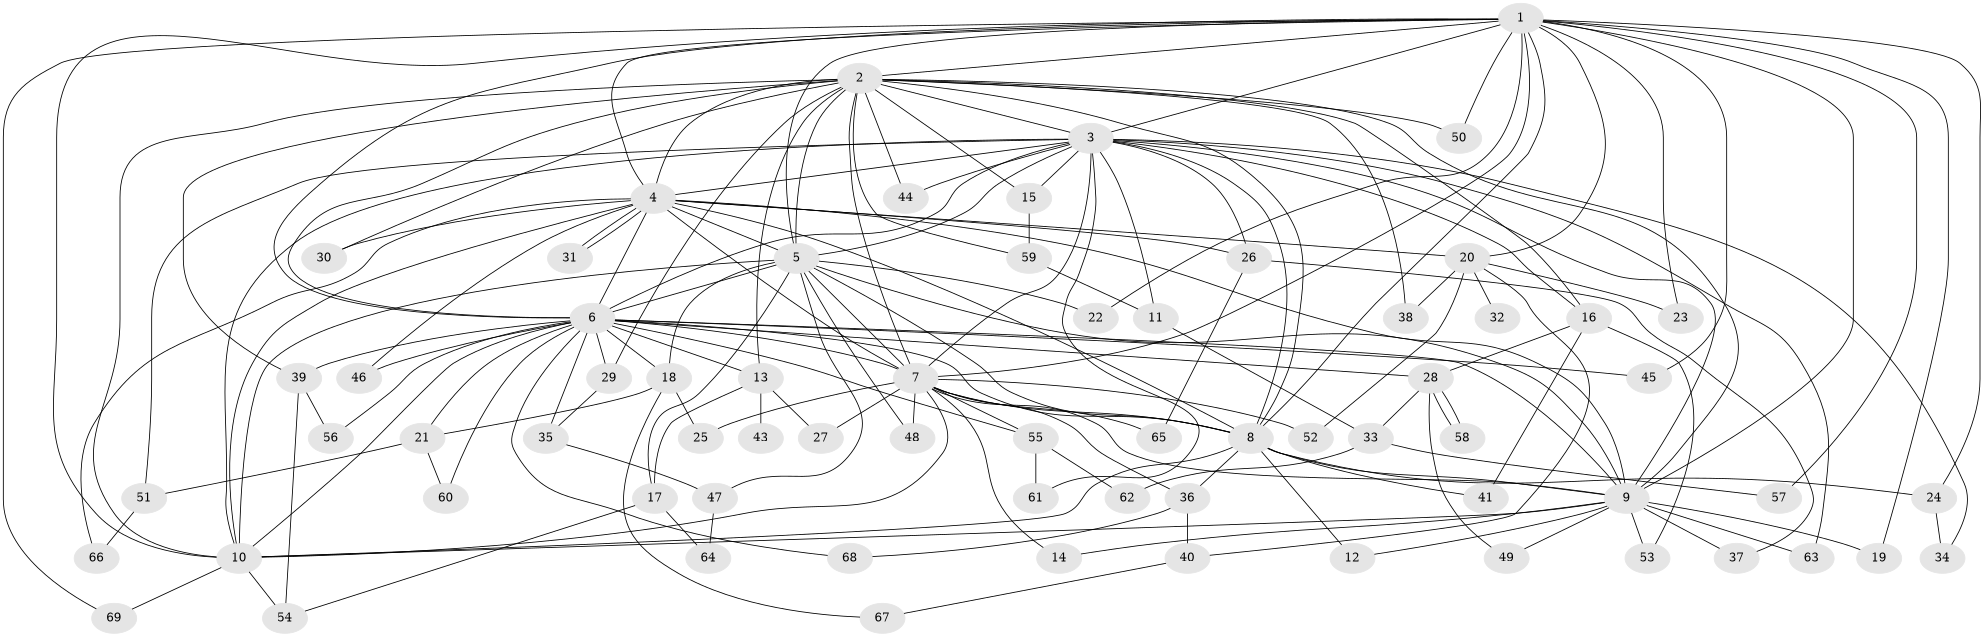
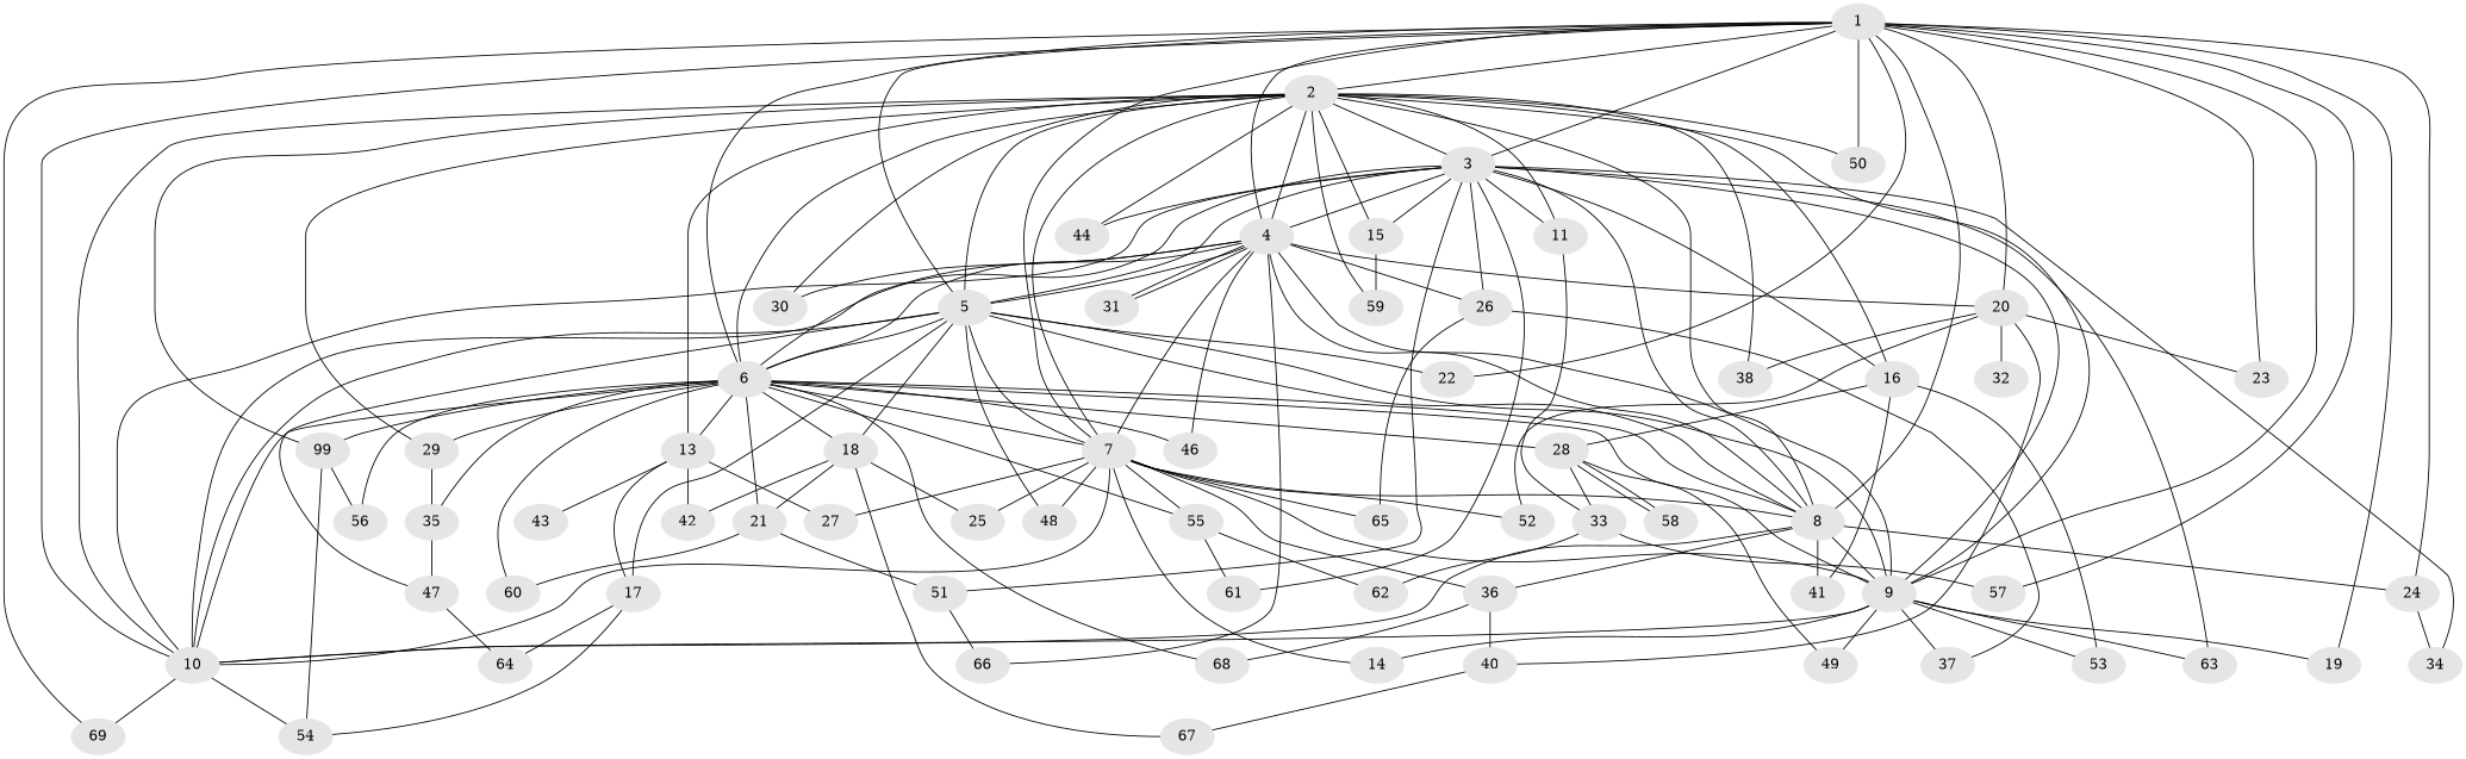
  graph {
    node [color=gray90 style=filled]
    1
    2
    3
    4
    5
    6
    7
    8
    9
    10
    19
    20
    22
    23
    24
-   45
    50
    57
    69
    11
    13
    15
    16
    29
    30
    38
-   39
+   39 [label=99]
    44
    59
    26
    34
    51
    61
    63
    31
    46
    66
    17
    18
    47
    48
    21
    28
    35
    55
    56
    60
    68
    14
    25
    27
    36
    52
    65
-   12
    41
    37
    49
    53
    54
    32
    40
    33
    43
+   42
    64
    67
    58
    62
    1 -- 2
    1 -- 3
    1 -- 4
    1 -- 5
    1 -- 6
    1 -- 7
    1 -- 8
    1 -- 9
    1 -- 10
    1 -- 19
    1 -- 20
    1 -- 22
    1 -- 23
    1 -- 24
-   1 -- 45
    1 -- 50
    1 -- 57
    1 -- 69
    2 -- 3
    2 -- 4
    2 -- 5
    2 -- 6
    2 -- 7
    2 -- 8
    2 -- 9
    2 -- 10
    2 -- 50
-   59 -- 11
+   2 -- 11
    2 -- 13
    2 -- 15
    2 -- 16
    2 -- 29
    2 -- 30
    2 -- 38
    2 -- 39
    2 -- 44
    2 -- 59
    3 -- 4
    3 -- 5
    3 -- 6
-   3 -- 7
    3 -- 8
    3 -- 9
    3 -- 10
    3 -- 11
    3 -- 15
    3 -- 16
    3 -- 44
    3 -- 26
    3 -- 34
    3 -- 51
    3 -- 61
    3 -- 63
    4 -- 5
    4 -- 6
    4 -- 7
    4 -- 8
    4 -- 9
    4 -- 10
    4 -- 20
    4 -- 30
    4 -- 26
    4 -- 31
    4 -- 31
    4 -- 46
    4 -- 66
    5 -- 6
    5 -- 7
    5 -- 8
    5 -- 9
    5 -- 10
    5 -- 22
    5 -- 17
    5 -- 18
    5 -- 47
    5 -- 48
    6 -- 7
    6 -- 8
    6 -- 9
    6 -- 10
-   6 -- 45
    6 -- 13
    6 -- 29
    6 -- 39
    6 -- 46
    6 -- 18
    6 -- 21
    6 -- 28
    6 -- 35
    6 -- 55
    6 -- 56
    6 -- 60
    6 -- 68
    7 -- 8
    7 -- 9
    7 -- 10
    7 -- 48
    7 -- 55
    7 -- 14
    7 -- 25
    7 -- 27
    7 -- 36
    7 -- 52
    7 -- 65
    8 -- 9
    8 -- 10
    8 -- 24
    8 -- 36
-   8 -- 12
    8 -- 41
    9 -- 10
    9 -- 19
    9 -- 63
    9 -- 14
-   9 -- 12
    9 -- 37
    9 -- 49
    9 -- 53
    10 -- 69
    10 -- 54
    20 -- 23
    20 -- 38
    20 -- 52
    20 -- 32
    20 -- 40
    24 -- 34
    11 -- 33
    13 -- 17
    13 -- 27
    13 -- 43
+   13 -- 42
    15 -- 59
    16 -- 28
    16 -- 41
    16 -- 53
    29 -- 35
    39 -- 56
    39 -- 54
    26 -- 65
    26 -- 37
    51 -- 66
    17 -- 54
    17 -- 64
    18 -- 21
    18 -- 25
+   18 -- 42
    18 -- 67
    47 -- 64
    21 -- 51
    21 -- 60
    28 -- 49
    28 -- 33
    28 -- 58
    28 -- 58
    35 -- 47
    55 -- 61
    55 -- 62
    36 -- 68
    36 -- 40
    40 -- 67
    33 -- 57
    33 -- 62
  }
